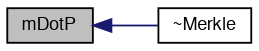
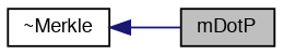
  digraph {
    rankdir=LR
    node [color=black fontname=FreeSans fontsize=10 shape=record]
    n1 [fillcolor=grey75 fontcolor=black height=0.2 label=mDotP style=filled width=0.4]
    n2 [height=0.2 label="~Merkle" width=0.4]
-   n1 -> n2 [color=midnightblue dir=back fontname=FreeSans fontsize=10 labelfontname=FreeSans labelfontsize=10 style=solid]
+   n2 -> n1 [color=midnightblue dir=back fontname=FreeSans fontsize=10 labelfontname=FreeSans labelfontsize=10 style=solid]
  }
